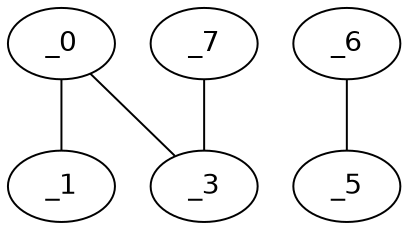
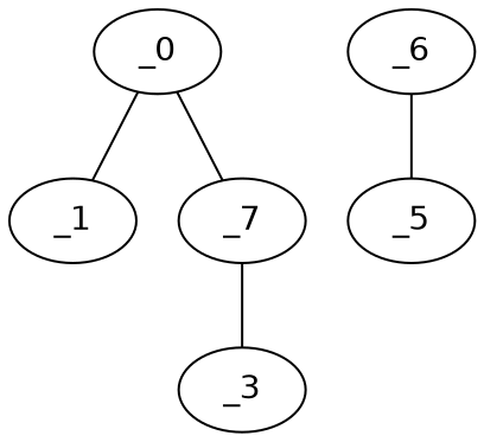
  graph {
    fontname="DejaVu Sans"
    node [fontname="DejaVu Sans"]
    edge [fontname="DejaVu Sans"]
    _0 [x=0.898679 y=2.83483]
    _1 [x=0.678875 y=0.300927]
    _3 [x=2.58515 y=2.91059]
    n4 [label=_7 x=2.05196 y=0.751219]
    n5 [label=_6 x=1.14366 y=1.82622]
    _5 [x=1.96401 y=1.6019]
    _0 -- _1
-   _0 -- _3
+   _0 -- n4
    n4 -- _3
    n5 -- _5
  }
